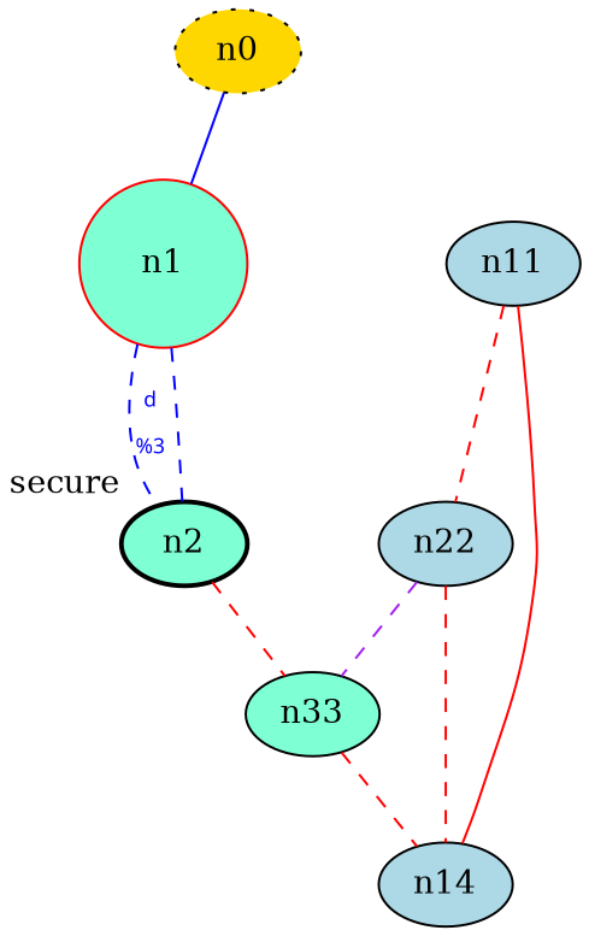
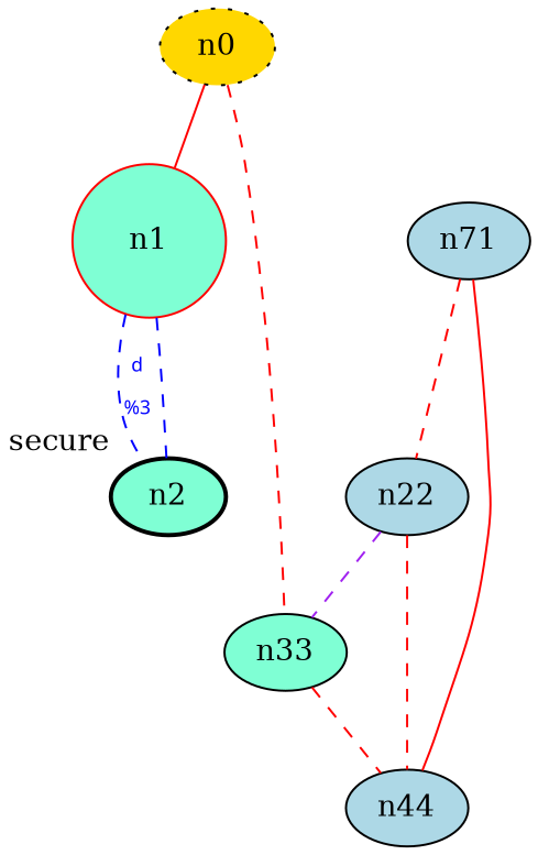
  graph {
    fontcolor=blue
    rankdir=TB
    node [fillcolor=aquamarine style=filled]
    edge [color=red style=dashed]
    n0 [fillcolor=gold style="dotted,filled"]
    n1 [color=red height=1 width=1]
    n33
    n2 [style="bold,filled" xlabel=secure]
-   n44 [fillcolor=lightblue label=n14]
-   n11 [fillcolor=lightblue]
+   n44 [fillcolor=lightblue]
+   n11 [fillcolor=lightblue label=n71]
    n22 [fillcolor=lightblue]
-   n0 -- n1 [color=blue style=solid]
-   n2 -- n33
+   n0 -- n1 [style=solid]
+   n0 -- n33
    n1 -- n2 [color=blue]
    n1 -- n2 [color=blue fontcolor=blue fontname="comic sans" fontsize=9 label="d\n\l\G"]
    n33 -- n44
    n11 -- n44 [style=solid]
    n11 -- n22
    n22 -- n33 [color=purple]
    n22 -- n44
  }
